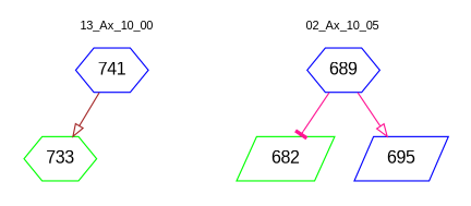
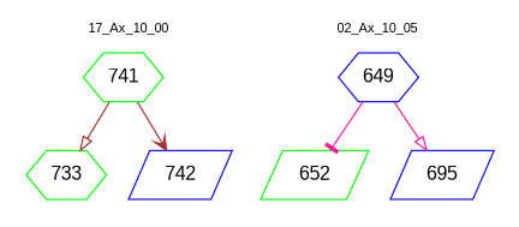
  digraph {
    fontname="Liberation Sans"
    node [color=blue fontname="Liberation Sans" shape=hexagon]
    edge [arrowhead=onormal color=brown fontname="Liberation Sans"]
-   n1 [label=741]
+   n1 [color=green label=741]
    n2 [color=green label=733]
-   n4 [label=689]
-   n5 [color=green label=682 shape=parallelogram]
+   n3 [label=742 shape=parallelogram]
+   n4 [label=649]
+   n5 [color=green label=652 shape=parallelogram]
    n6 [label=695 shape=parallelogram]
    subgraph cluster_1 {
      color=white
      fontsize=10
-     label="13_Ax_10_00"
+     label="17_Ax_10_00"
      n1
      n2
+     n3
    }
    subgraph cluster_2 {
      color=white
      fontsize=10
      label="02_Ax_10_05"
      n4
      n5
      n6
    }
    n1 -> n2
+   n1 -> n3 [arrowhead=vee]
    n4 -> n5 [arrowhead=tee color=deeppink]
    n4 -> n6 [color=deeppink]
  }
